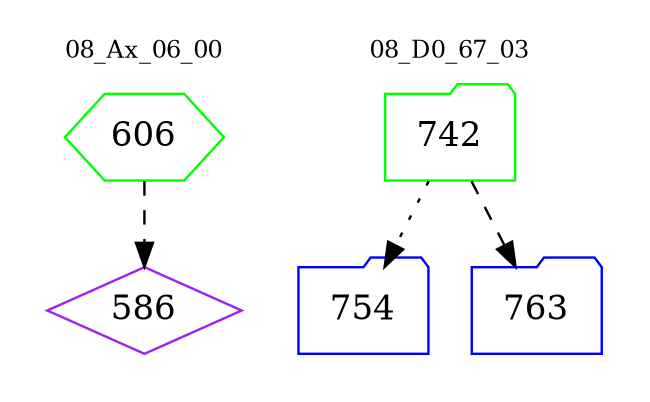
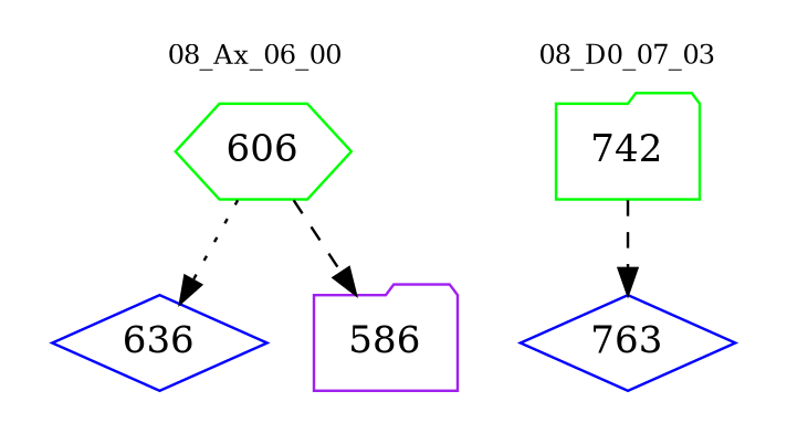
  digraph {
    node [color=blue shape=folder]
    edge [color=black style=dotted]
    n1 [color=green label=606 shape=hexagon]
-   n3 [color=purple label=586 shape=diamond]
+   n2 [label=636 shape=diamond]
+   n3 [color=purple label=586]
    n4 [color=green label=742]
-   n5 [label=754]
-   n6 [label=763]
+   n6 [label=763 shape=diamond]
    subgraph cluster_1 {
      color=white
      fontsize=10
      label="08_Ax_06_00"
      n1
+     n2
      n3
    }
    subgraph cluster_2 {
      color=white
      fontsize=10
-     label="08_D0_67_03"
+     label="08_D0_07_03"
      n4
-     n5
      n6
    }
+   n1 -> n2
    n1 -> n3 [style=dashed]
-   n4 -> n5
    n4 -> n6 [style=dashed]
  }
